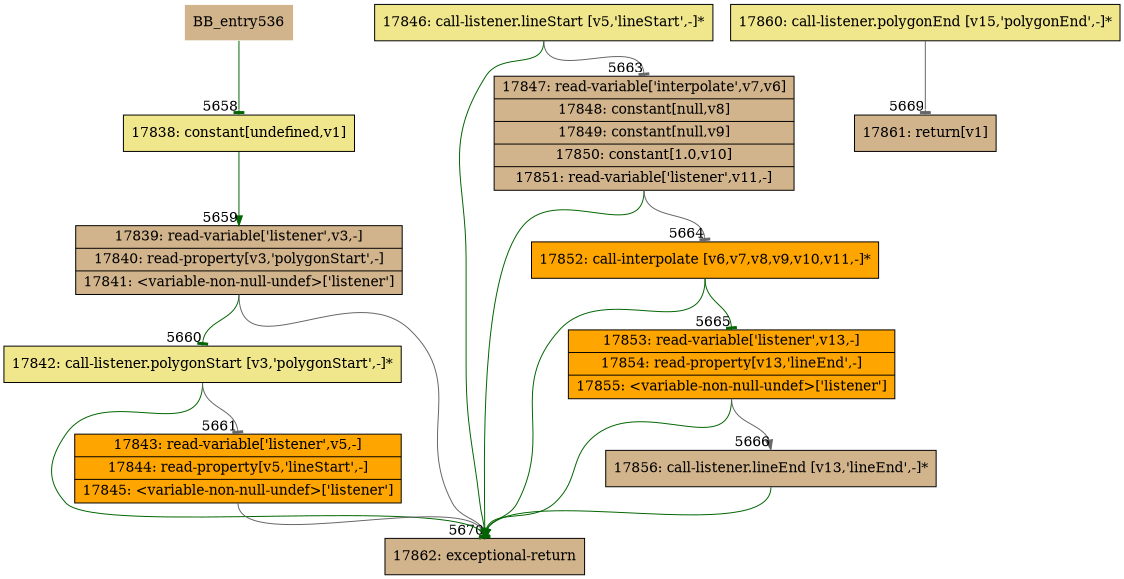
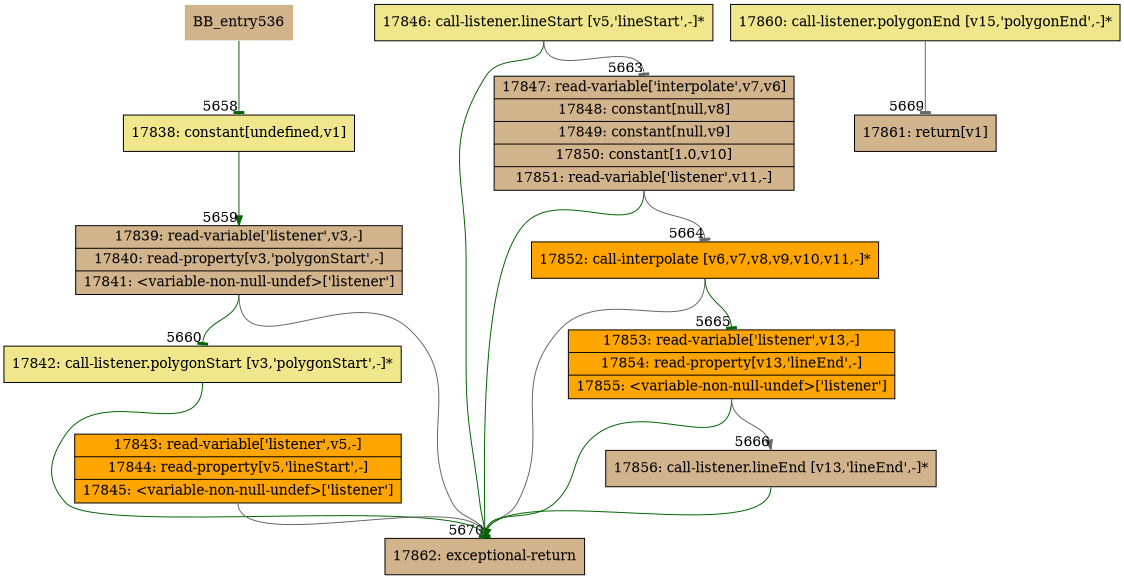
  digraph {
    rankdir=TD
    node [fillcolor=tan shape=record style=filled]
    edge [arrowhead=tee color=darkgreen headport=n tailport=s]
    BB_entry536 [shape=none]
    n2 [fillcolor=khaki label="{17838: constant[undefined,v1]}"]
    n3 [label="{17839: read-variable['listener',v3,-]|17840: read-property[v3,'polygonStart',-]|17841: \<variable-non-null-undef\>['listener']}"]
    n4 [fillcolor=khaki label="{17842: call-listener.polygonStart [v3,'polygonStart',-]*}"]
    n5 [label="{17862: exceptional-return}"]
    n6 [fillcolor=orange label="{17843: read-variable['listener',v5,-]|17844: read-property[v5,'lineStart',-]|17845: \<variable-non-null-undef\>['listener']}"]
    n7 [fillcolor=khaki label="{17846: call-listener.lineStart [v5,'lineStart',-]*}"]
    n8 [label="{17847: read-variable['interpolate',v7,v6]|17848: constant[null,v8]|17849: constant[null,v9]|17850: constant[1.0,v10]|17851: read-variable['listener',v11,-]}"]
    n9 [fillcolor=orange label="{17852: call-interpolate [v6,v7,v8,v9,v10,v11,-]*}"]
    n10 [fillcolor=orange label="{17853: read-variable['listener',v13,-]|17854: read-property[v13,'lineEnd',-]|17855: \<variable-non-null-undef\>['listener']}"]
    n11 [label="{17856: call-listener.lineEnd [v13,'lineEnd',-]*}"]
    n12 [fillcolor=khaki label="{17860: call-listener.polygonEnd [v15,'polygonEnd',-]*}"]
    n13 [label="{17861: return[v1]}"]
    BB_entry536 -> n2 [headlabel="    5658"]
    n2 -> n3 [arrowhead=normal headlabel="      5659"]
    n3 -> n4 [headlabel="      5660"]
    n3 -> n5 [arrowhead=normal color=gray40 headlabel="      5670"]
    n4 -> n5
-   n4 -> n6 [color=gray40 headlabel="      5661"]
    n6 -> n5 [color=gray40]
-   n7 -> n5 [arrowhead=normal]
+   n7 -> n5
    n7 -> n8 [color=gray40 headlabel="      5663"]
    n8 -> n5
    n8 -> n9 [color=gray40 headlabel="      5664"]
-   n9 -> n5 [arrowhead=normal]
+   n9 -> n5 [arrowhead=normal color=gray40]
    n9 -> n10 [headlabel="      5665"]
    n10 -> n5
    n10 -> n11 [arrowhead=normal color=gray40 headlabel="      5666"]
    n11 -> n5 [arrowhead=normal]
    n12 -> n13 [color=gray40 headlabel="      5669"]
  }
